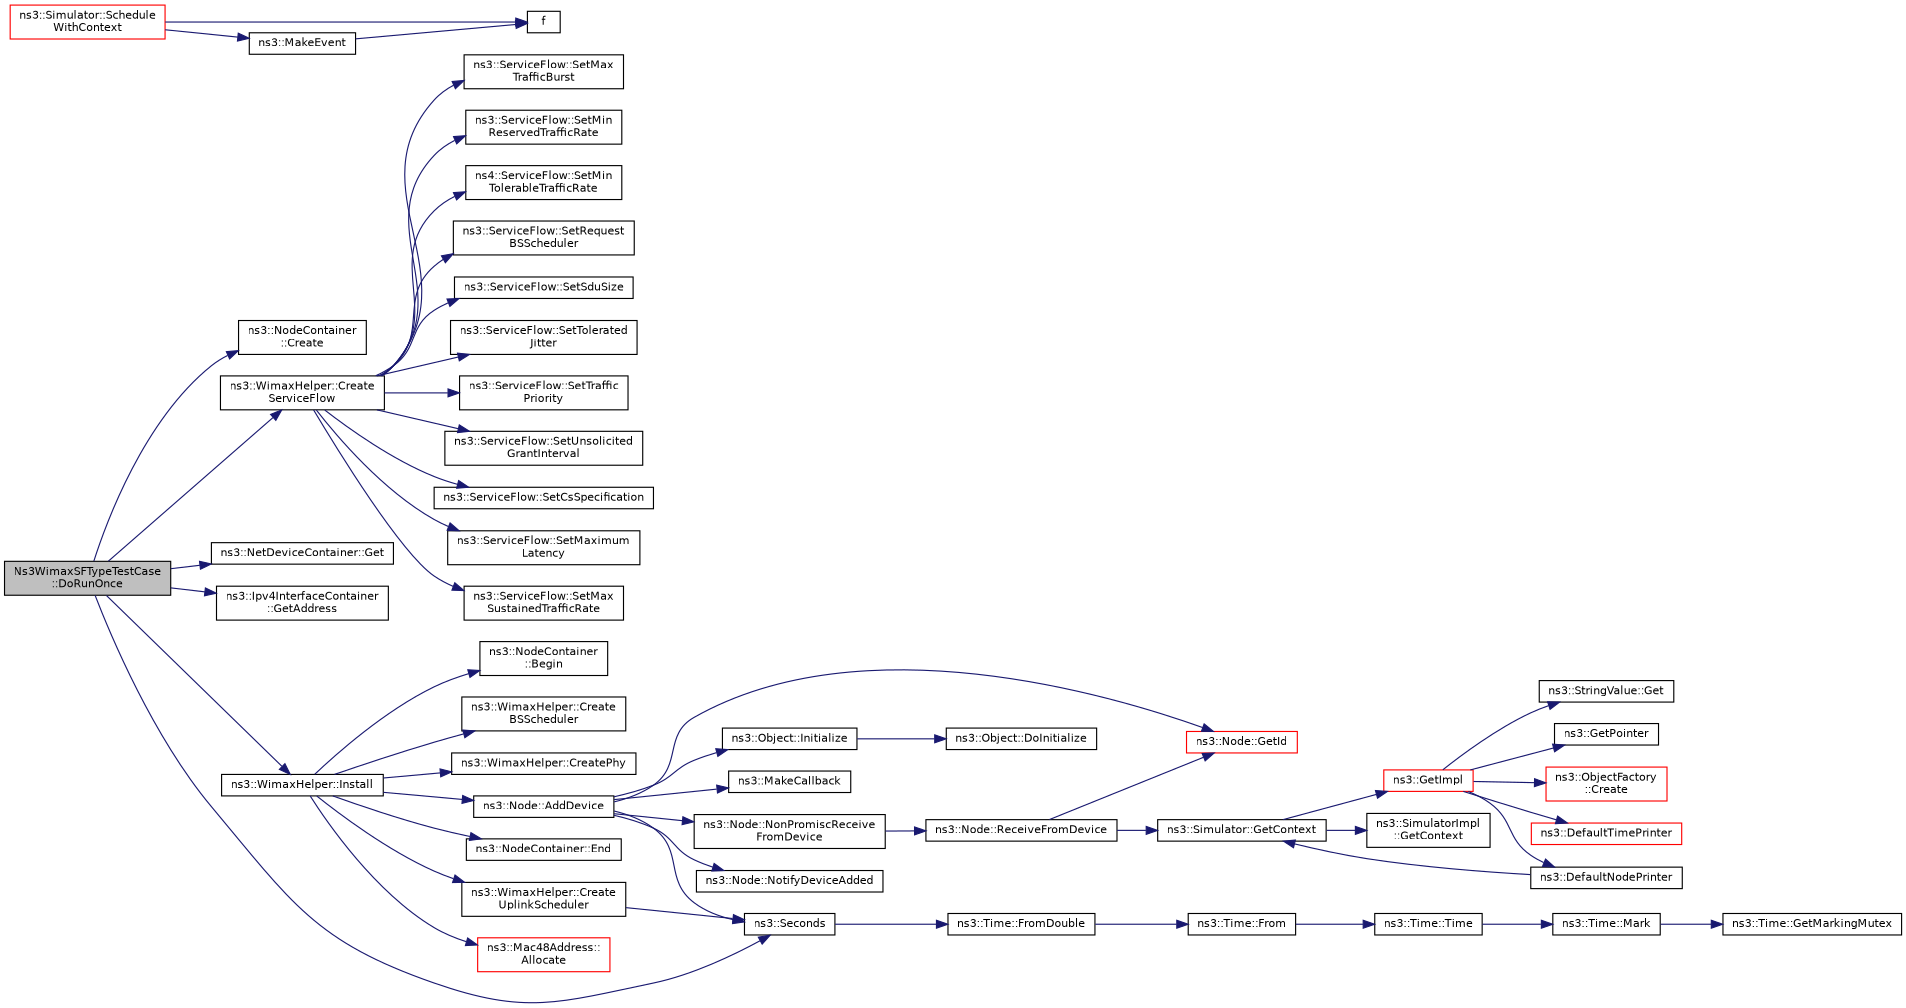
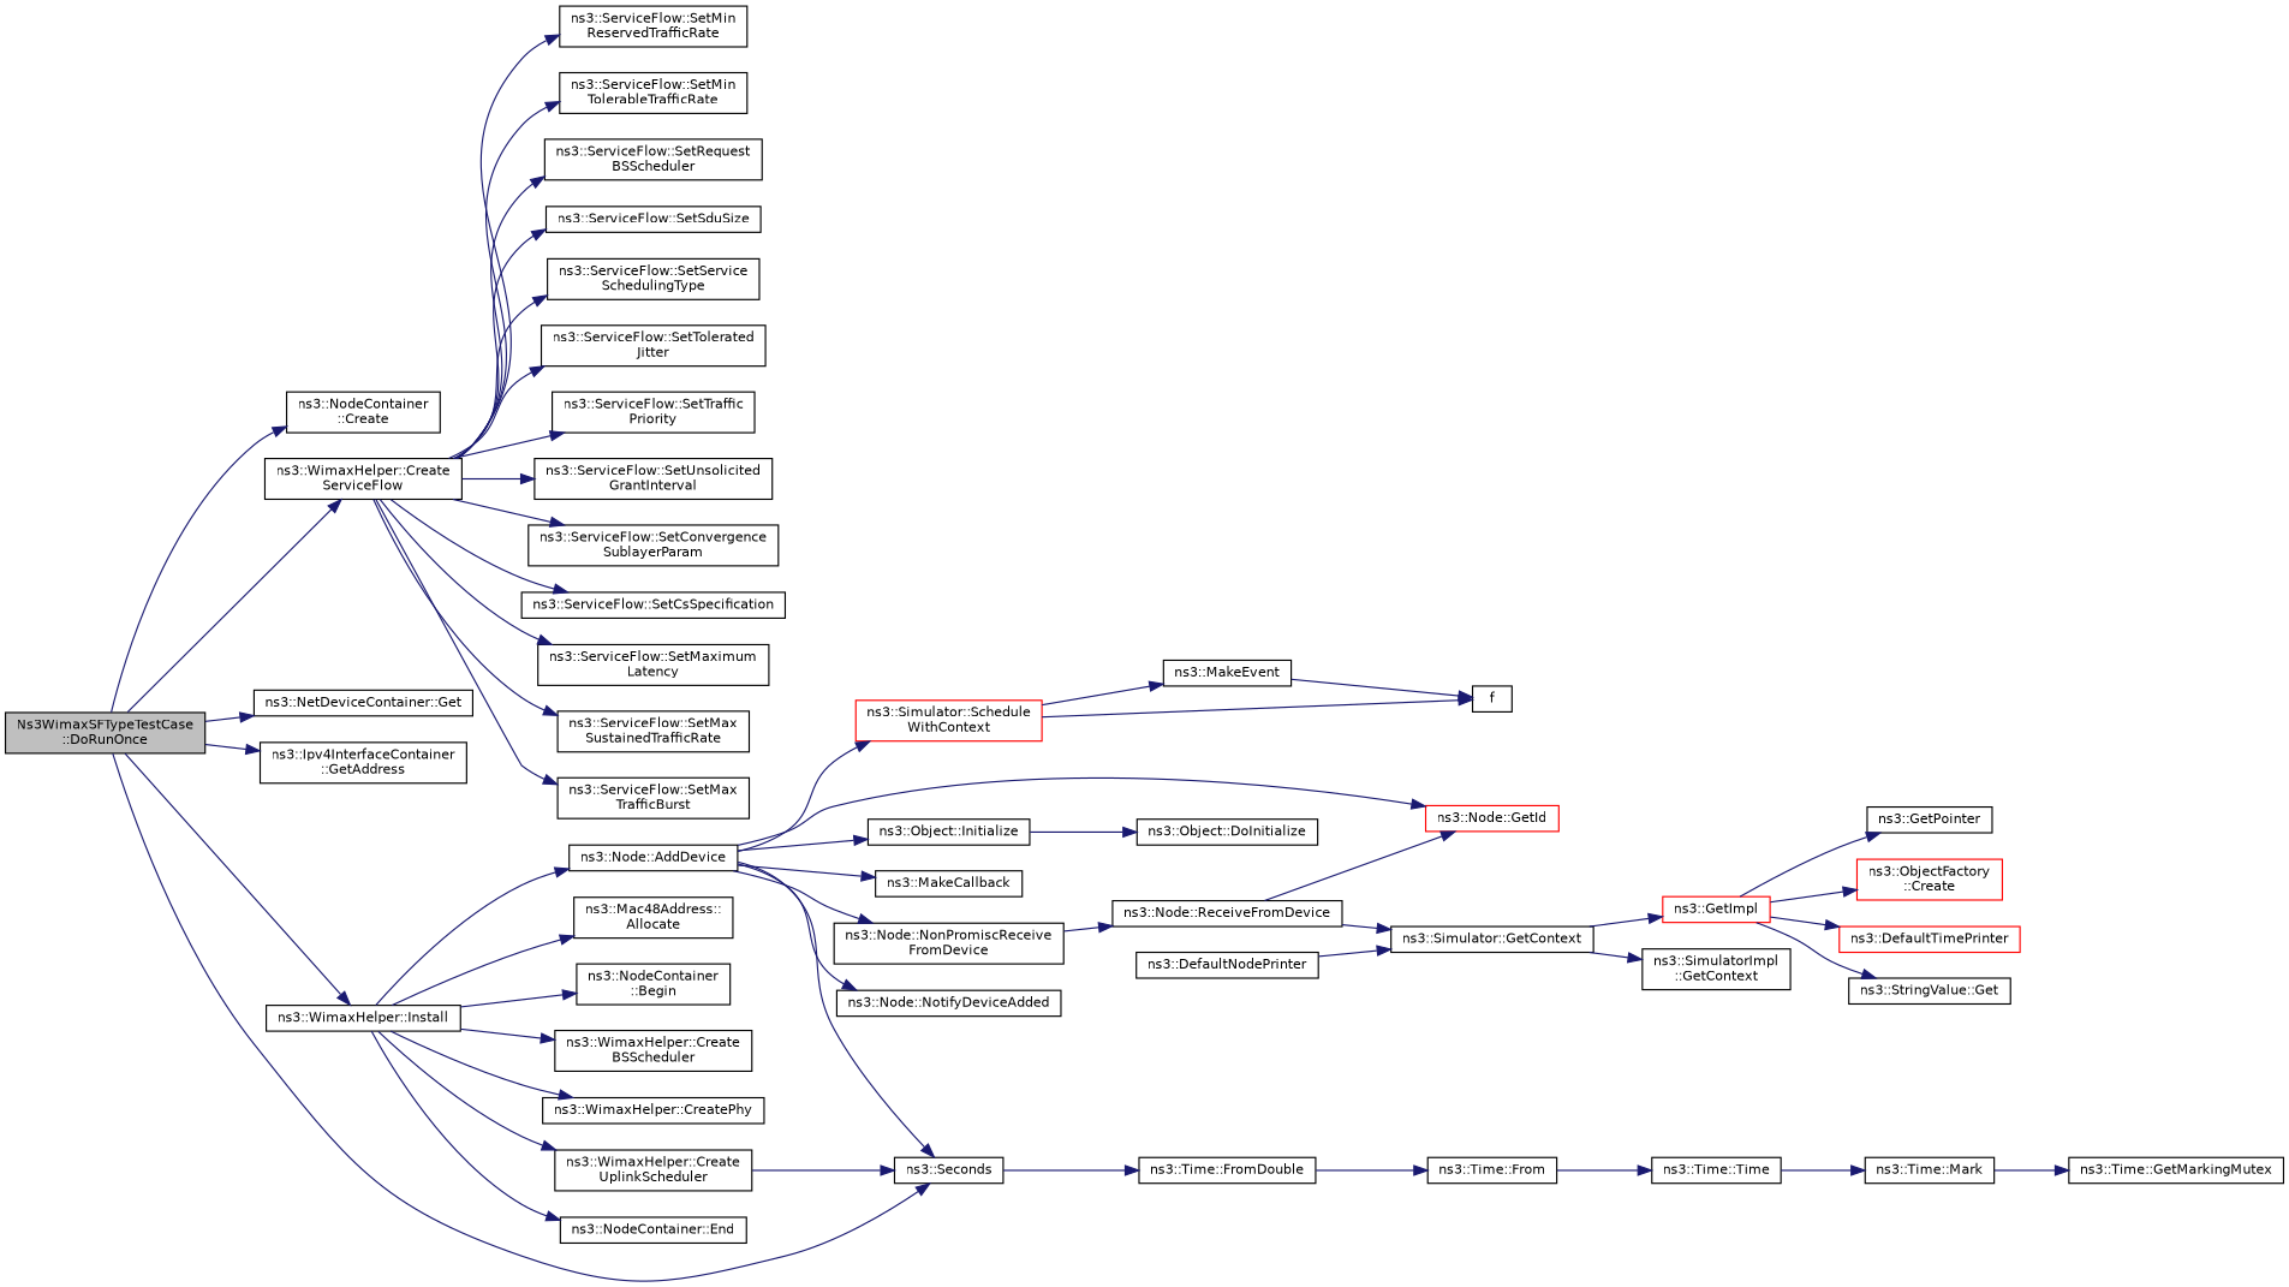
  digraph {
    rankdir=LR
    node [color=black fillcolor=white fontname=Helvetica fontsize=10 shape=record style=filled]
    edge [color=midnightblue fontname=Helvetica fontsize=10 labelfontname=Helvetica labelfontsize=10 style=solid]
    n1 [fillcolor=grey75 fontcolor=black height=0.2 label="Ns3WimaxSFTypeTestCase\l::DoRunOnce" width=0.4]
    n2 [height=0.2 label="ns3::NodeContainer\l::Create" width=0.4]
    n3 [height=0.2 label="ns3::WimaxHelper::Create\lServiceFlow" width=0.4]
    n4 [height=0.2 label="ns3::NetDeviceContainer::Get" width=0.4]
    n5 [height=0.2 label="ns3::Ipv4InterfaceContainer\l::GetAddress" width=0.4]
    n6 [height=0.2 label="ns3::WimaxHelper::Install" width=0.4]
    n7 [height=0.2 label="ns3::Seconds" width=0.4]
+   n8 [height=0.2 label="ns3::ServiceFlow::SetConvergence\lSublayerParam" width=0.4]
    n9 [height=0.2 label="ns3::ServiceFlow::SetCsSpecification" width=0.4]
    n10 [height=0.2 label="ns3::ServiceFlow::SetMaximum\lLatency" width=0.4]
    n11 [height=0.2 label="ns3::ServiceFlow::SetMax\lSustainedTrafficRate" width=0.4]
    n12 [height=0.2 label="ns3::ServiceFlow::SetMax\lTrafficBurst" width=0.4]
    n13 [height=0.2 label="ns3::ServiceFlow::SetMin\lReservedTrafficRate" width=0.4]
-   n14 [height=0.2 label="ns4::ServiceFlow::SetMin\lTolerableTrafficRate" width=0.4]
+   n14 [height=0.2 label="ns3::ServiceFlow::SetMin\lTolerableTrafficRate" width=0.4]
    n15 [height=0.2 label="ns3::ServiceFlow::SetRequest\lBSScheduler" width=0.4]
    n16 [height=0.2 label="ns3::ServiceFlow::SetSduSize" width=0.4]
+   n17 [height=0.2 label="ns3::ServiceFlow::SetService\lSchedulingType" width=0.4]
    n18 [height=0.2 label="ns3::ServiceFlow::SetTolerated\lJitter" width=0.4]
    n19 [height=0.2 label="ns3::ServiceFlow::SetTraffic\lPriority" width=0.4]
    n20 [height=0.2 label="ns3::ServiceFlow::SetUnsolicited\lGrantInterval" width=0.4]
    n21 [height=0.2 label="ns3::Node::AddDevice" width=0.4]
-   n22 [color=red height=0.2 label="ns3::Mac48Address::\lAllocate" width=0.4]
+   n22 [height=0.2 label="ns3::Mac48Address::\lAllocate" width=0.4]
    n23 [height=0.2 label="ns3::NodeContainer\l::Begin" width=0.4]
    n24 [height=0.2 label="ns3::WimaxHelper::Create\lBSScheduler" width=0.4]
    n25 [height=0.2 label="ns3::WimaxHelper::CreatePhy" width=0.4]
    n26 [height=0.2 label="ns3::WimaxHelper::Create\lUplinkScheduler" width=0.4]
    n27 [height=0.2 label="ns3::NodeContainer::End" width=0.4]
    n28 [height=0.2 label="ns3::Time::FromDouble" width=0.4]
    n29 [color=red height=0.2 label="ns3::Node::GetId" width=0.4]
    n30 [height=0.2 label="ns3::Object::Initialize" width=0.4]
    n31 [height=0.2 label="ns3::MakeCallback" width=0.4]
    n32 [height=0.2 label="ns3::Node::NonPromiscReceive\lFromDevice" width=0.4]
    n33 [height=0.2 label="ns3::Node::NotifyDeviceAdded" width=0.4]
    n34 [color=red height=0.2 label="ns3::Simulator::Schedule\lWithContext" width=0.4]
    n35 [height=0.2 label="ns3::Object::DoInitialize" width=0.4]
    n36 [height=0.2 label="ns3::Node::ReceiveFromDevice" width=0.4]
    n37 [height=0.2 label=f width=0.4]
    n38 [height=0.2 label="ns3::MakeEvent" width=0.4]
    n39 [height=0.2 label="ns3::Simulator::GetContext" width=0.4]
    n40 [height=0.2 label="ns3::SimulatorImpl\l::GetContext" width=0.4]
    n41 [color=red height=0.2 label="ns3::GetImpl" width=0.4]
    n42 [color=red height=0.2 label="ns3::ObjectFactory\l::Create" width=0.4]
    n43 [height=0.2 label="ns3::DefaultNodePrinter" width=0.4]
    n44 [color=red height=0.2 label="ns3::DefaultTimePrinter" width=0.4]
    n45 [height=0.2 label="ns3::StringValue::Get" width=0.4]
    n46 [height=0.2 label="ns3::GetPointer" width=0.4]
    n47 [height=0.2 label="ns3::Time::From" width=0.4]
    n48 [height=0.2 label="ns3::Time::Time" width=0.4]
    n49 [height=0.2 label="ns3::Time::Mark" width=0.4]
    n50 [height=0.2 label="ns3::Time::GetMarkingMutex" width=0.4]
    n1 -> n2
    n1 -> n3
    n1 -> n4
    n1 -> n5
    n1 -> n6
    n1 -> n7
+   n3 -> n8
    n3 -> n9
    n3 -> n10
    n3 -> n11
    n3 -> n12
    n3 -> n13
    n3 -> n14
    n3 -> n15
    n3 -> n16
+   n3 -> n17
    n3 -> n18
    n3 -> n19
    n3 -> n20
    n6 -> n21
    n6 -> n22
    n6 -> n23
    n6 -> n24
    n6 -> n25
    n6 -> n26
    n6 -> n27
    n7 -> n28
    n21 -> n7
    n21 -> n29
    n21 -> n30
    n21 -> n31
    n21 -> n32
    n21 -> n33
+   n21 -> n34
    n26 -> n7
    n28 -> n47
    n30 -> n35
    n32 -> n36
    n34 -> n37
    n34 -> n38
    n36 -> n29
    n36 -> n39
    n38 -> n37
    n39 -> n40
    n39 -> n41
    n41 -> n42
-   n41 -> n43
    n41 -> n44
    n41 -> n45
    n41 -> n46
    n43 -> n39
    n47 -> n48
    n48 -> n49
    n49 -> n50
  }
